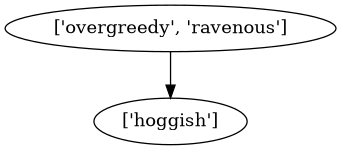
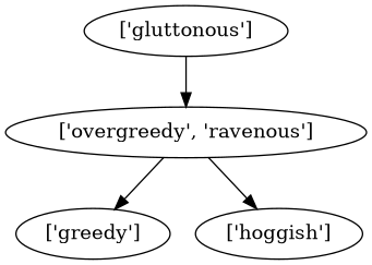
  strict digraph {
+   "['gluttonous']"
    "['overgreedy', 'ravenous']"
+   "['greedy']"
    "['hoggish']"
+   "['gluttonous']" -> "['overgreedy', 'ravenous']"
+   "['overgreedy', 'ravenous']" -> "['greedy']"
    "['overgreedy', 'ravenous']" -> "['hoggish']"
  }
